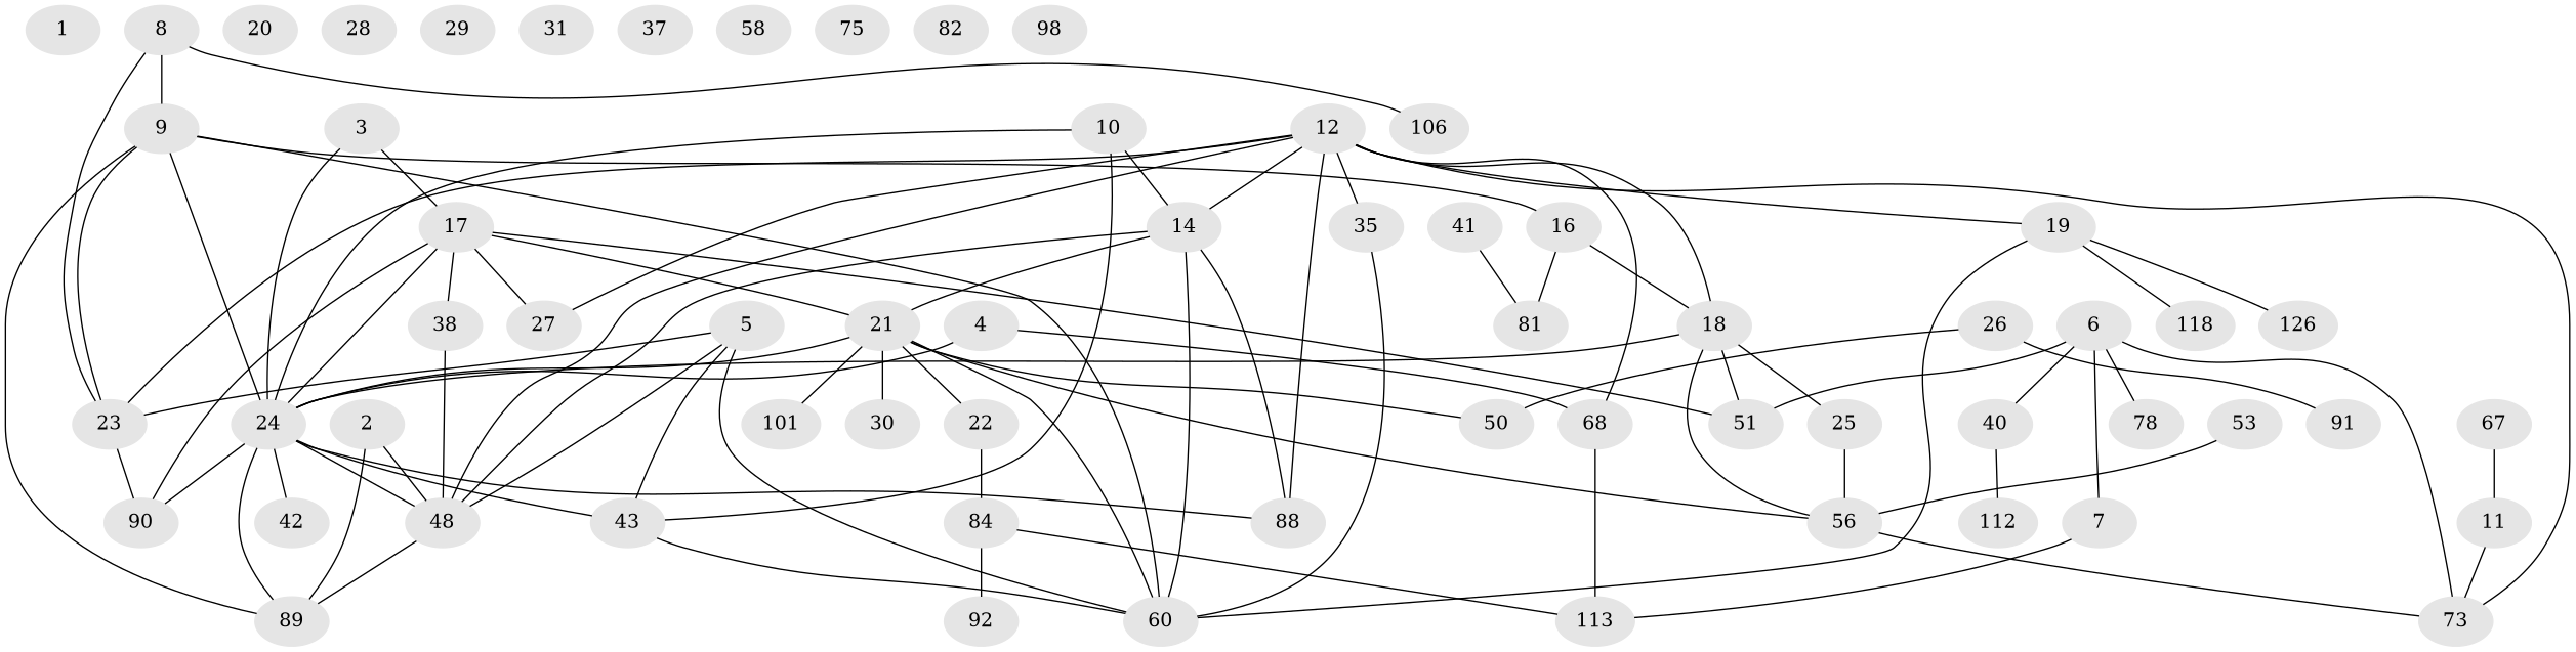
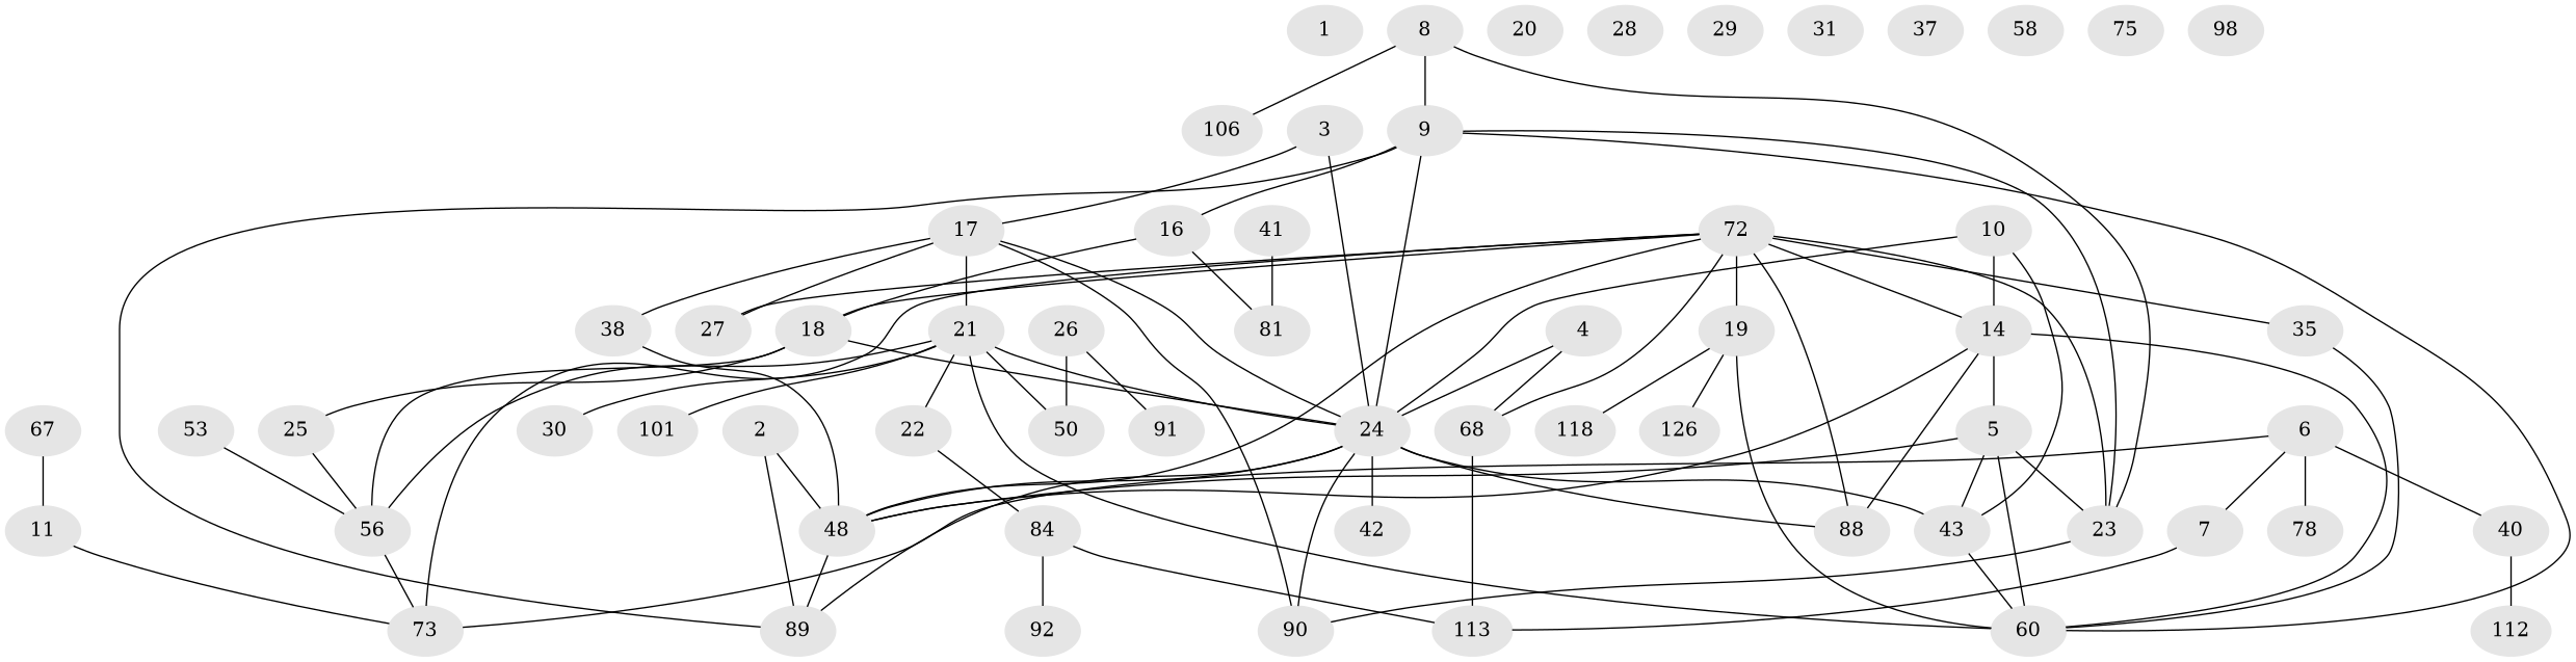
  graph {
    node [color=gray90 style=filled]
    1 [super="+54"]
    48 [super="+85"]
    89
    2
    17 [super="+103+57+46"]
    24 [super="+87+42"]
-   51
    27
    21 [super="+121+71"]
    38
    90
    3
    43 [super="+97"]
    88
    n15 [label=42 super="+77"]
    4 [super="+99"]
    68 [super="+69"]
    113
    5 [super="+63"]
    23 [super="+86"]
    60 [super="+61"]
    6 [super="+33+39"]
    7 [super="+120"]
    40 [super="+44"]
    73 [super="+93"]
    78
    112 [super="+114"]
    8 [super="+94+117"]
    9 [super="+74+108"]
    106
    16 [super="+102"]
    18 [super="+115+59"]
    81
    10 [super="+15"]
    14 [super="+64+95+34"]
    11 [super="+47"]
-   12 [super="+70+36+13"]
+   12 [super="+70+36+13" label=72]
    19 [super="+105"]
    35 [super="+79"]
    25
    56 [super="+65"]
    118
    126
    22 [super="+52"]
    30
    50 [super="+76"]
    101
    20 [super="+83"]
    84
    92
    26 [super="+49+122"]
    91
    28
    29 [super="+32"]
    31
    37
    41
    53
    58
    67
    75
-   82
    98
    48 -- 89
    2 -- 48
    2 -- 89
    17 -- 24
-   17 -- 51
    17 -- 27
    17 -- 21 [weight=2]
    17 -- 38
    17 -- 90
    24 -- 48
    24 -- 89
    24 -- 90
    24 -- 43
    24 -- 88
    24 -- n15 [weight=2]
    21 -- 24
    21 -- 60
    21 -- 56
    21 -- 22
    21 -- 30
    21 -- 50
    21 -- 101
    38 -- 48
    3 -- 17
    3 -- 24
    43 -- 60
    4 -- 24
    4 -- 68
    68 -- 113
    5 -- 48
    5 -- 43
    5 -- 23
    5 -- 60
    23 -- 90
-   6 -- 51
    6 -- 7
    6 -- 40
    6 -- 73
    6 -- 78
    7 -- 113
    40 -- 112
    8 -- 23
    8 -- 9
    8 -- 106
    9 -- 89
    9 -- 24
    9 -- 23
    9 -- 60
    9 -- 16
    16 -- 18
    16 -- 81
    18 -- 24
-   18 -- 51
    18 -- 25
    18 -- 56
    10 -- 24
    10 -- 43
    10 -- 14
    14 -- 48
-   14 -- 21 [weight=3]
+   14 -- 5 [weight=3]
    14 -- 88
    14 -- 60
    11 -- 73
    12 -- 48
    12 -- 27
    12 -- 88
    12 -- 68
    12 -- 23
    12 -- 73
    12 -- 18
    12 -- 14
    12 -- 19
    12 -- 35 [weight=2]
    19 -- 60
    19 -- 118
    19 -- 126
    35 -- 60
    25 -- 56
    56 -- 73
    22 -- 84
    84 -- 113
    84 -- 92
    26 -- 50
    26 -- 91
    41 -- 81
    53 -- 56
    67 -- 11
  }
